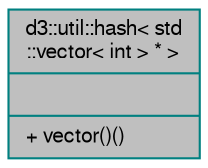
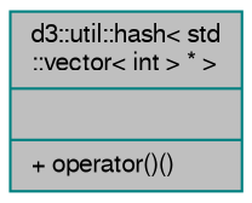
  digraph {
-   n1 [color=teal fillcolor=grey75 fontcolor=black fontname=FreeSans fontsize=10 height=0.2 label="{d3::util::hash\< std\l::vector\< int \> * \>\n||+ vector()()\l}" shape=record style=filled width=0.4]
+   n1 [color=teal fillcolor=grey75 fontcolor=black fontname=FreeSans fontsize=10 height=0.2 label="{d3::util::hash\< std\l::vector\< int \> * \>\n||+ operator()()\l}" shape=record style=filled width=0.4]
  }
